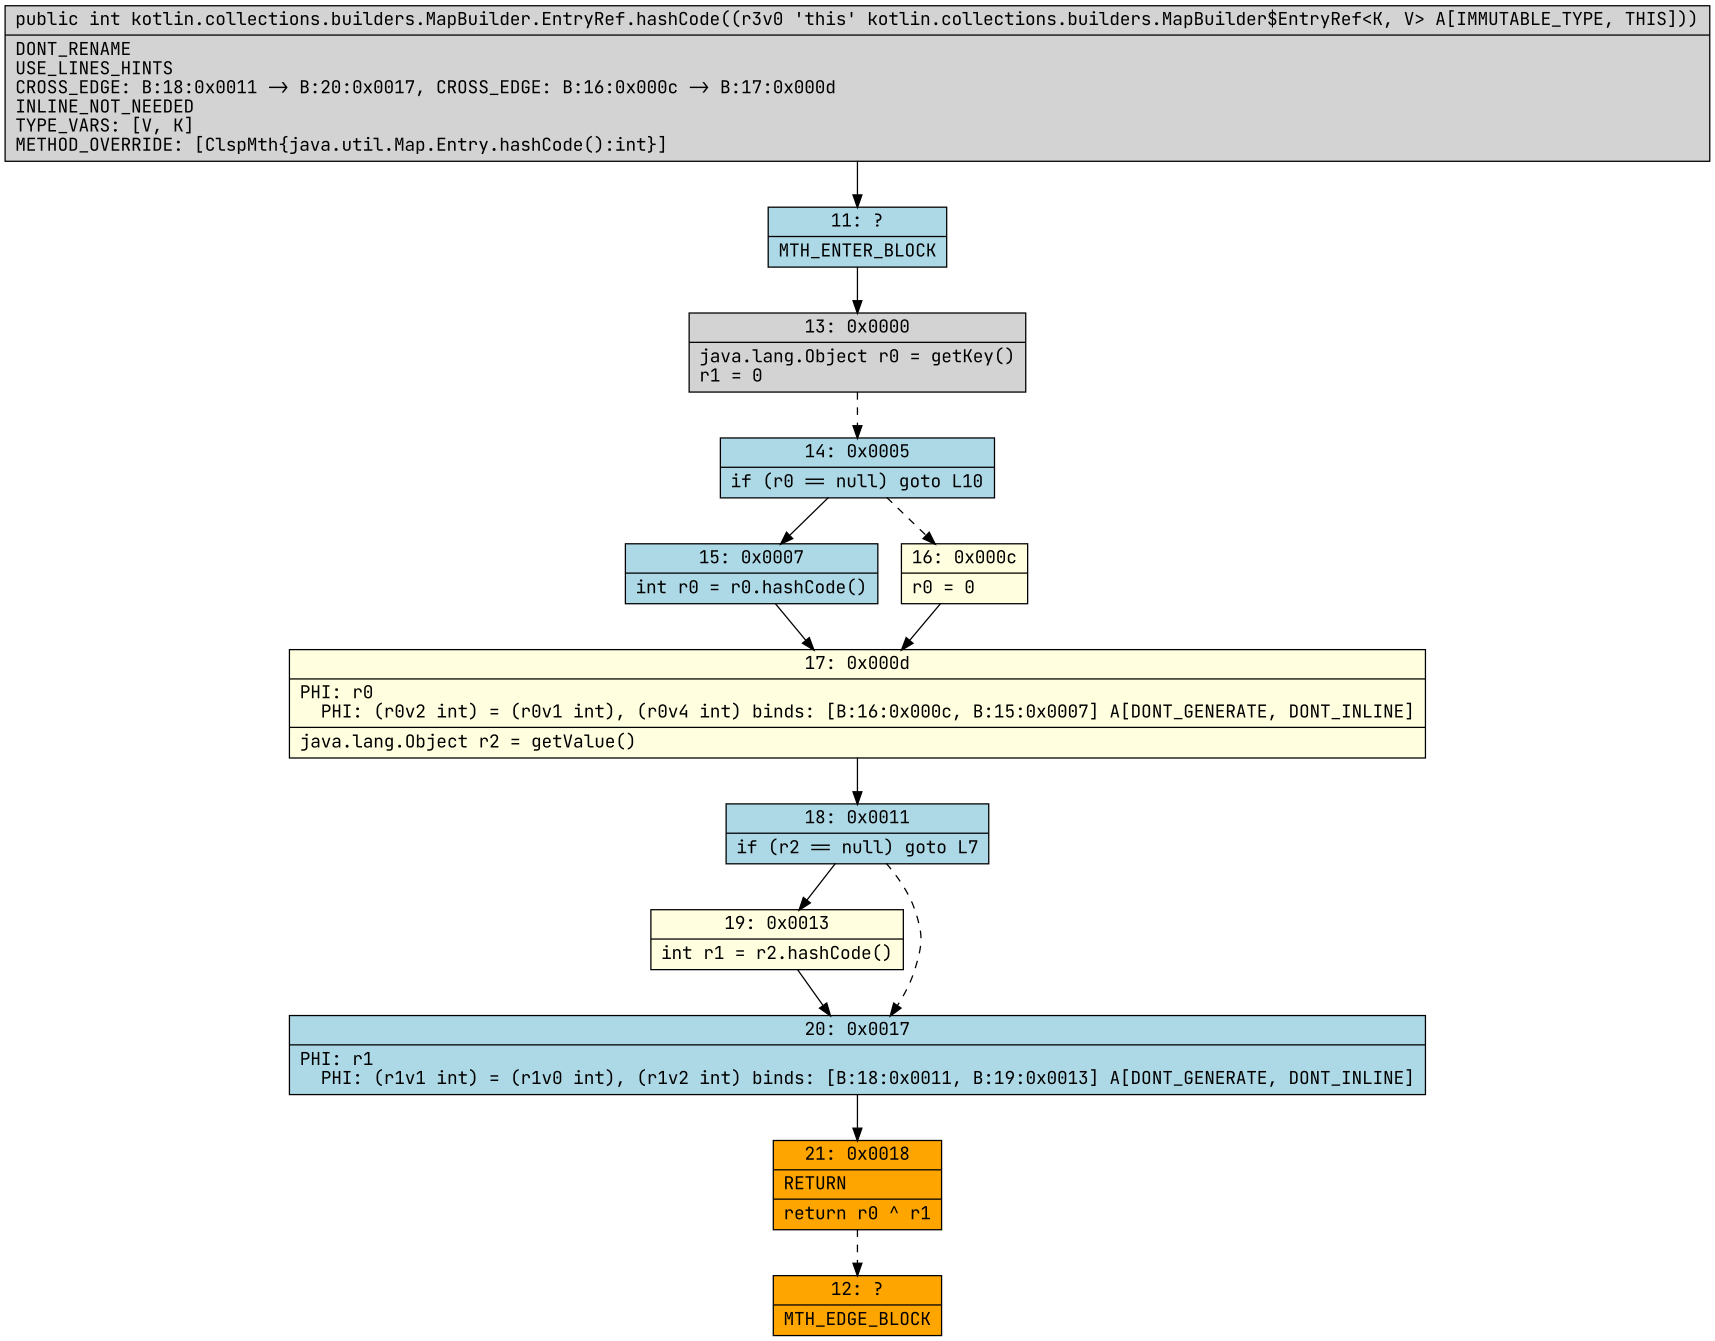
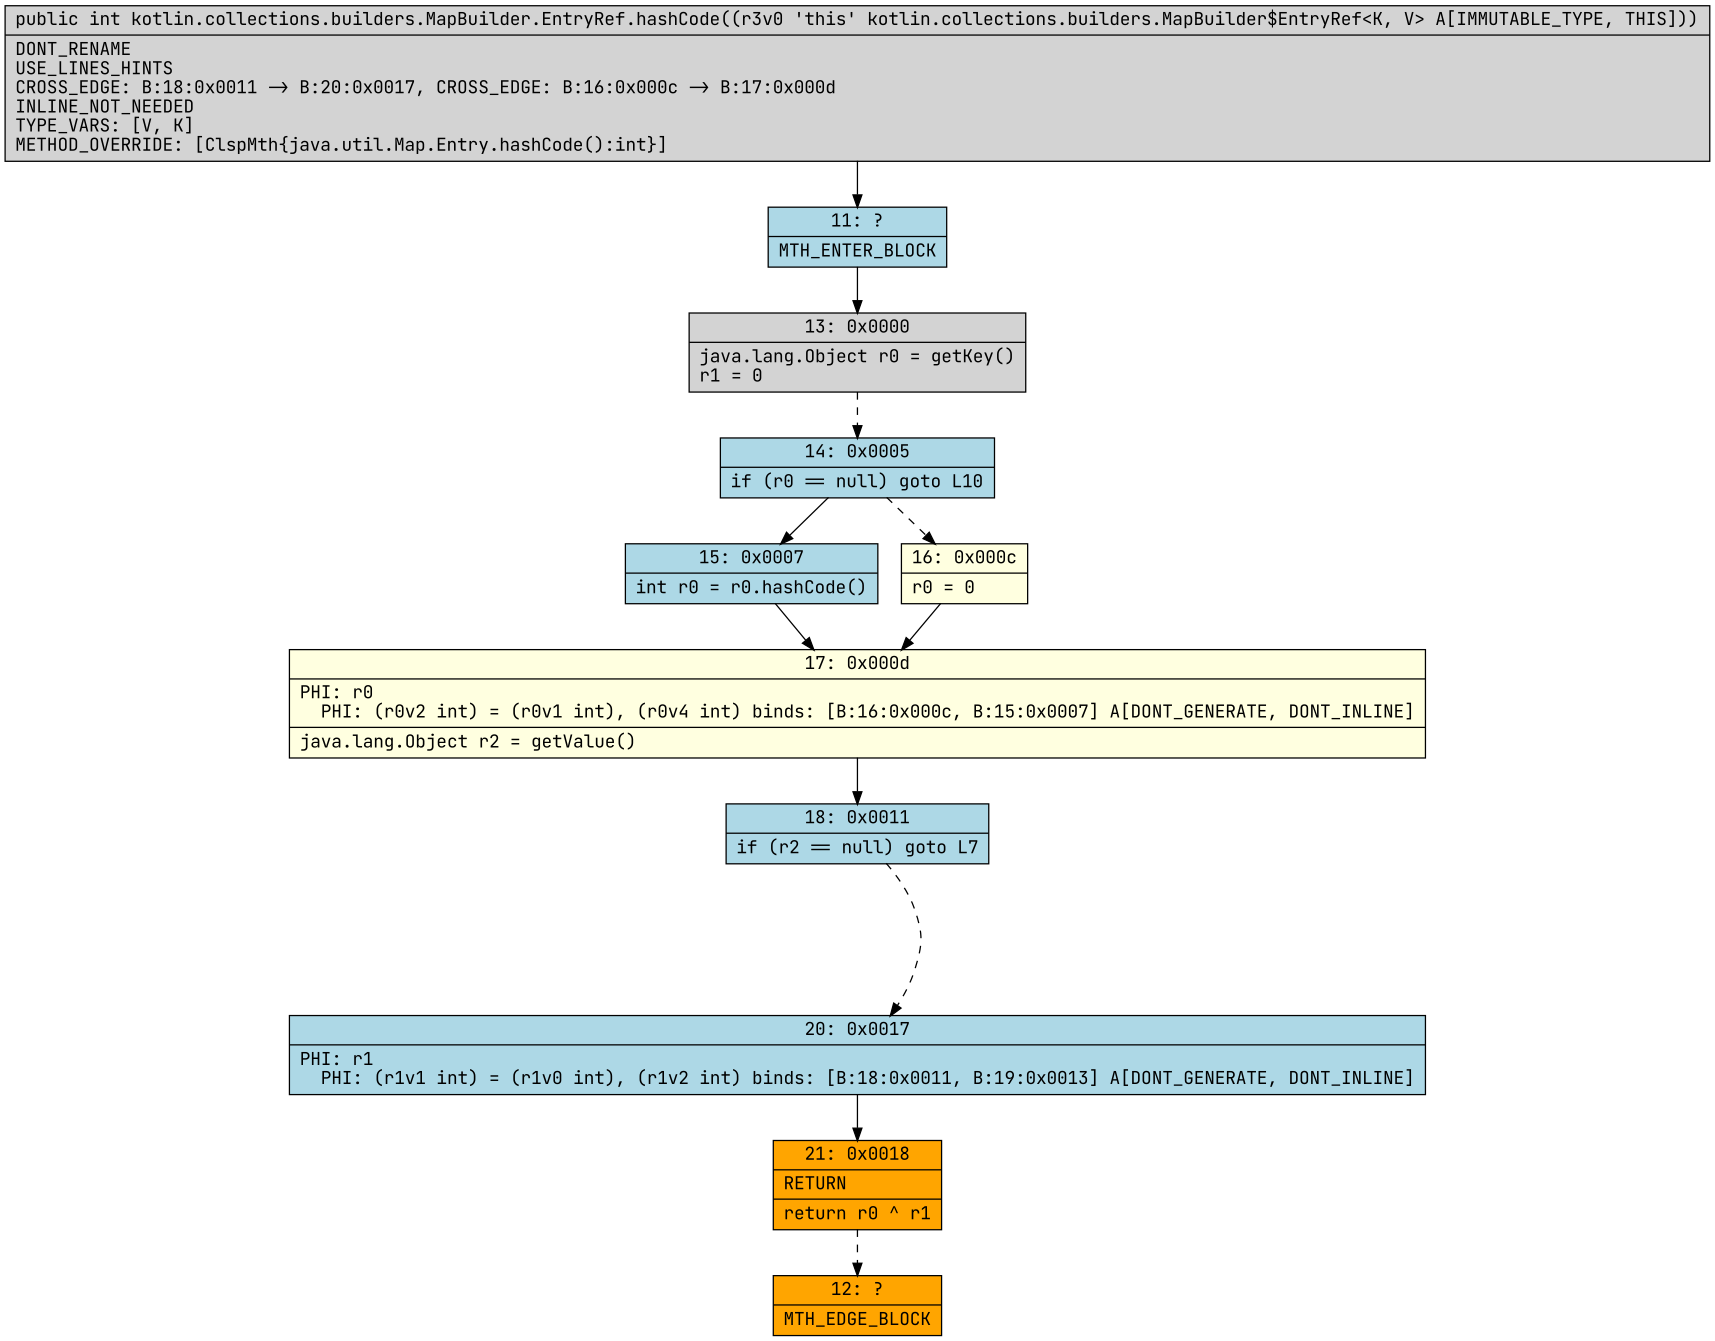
  digraph {
    fontname="JetBrains Mono"
    node [fillcolor=lightblue fontname="JetBrains Mono" shape=record style=filled]
    edge [fontname="JetBrains Mono" style=solid]
    n1 [label="{11\:\ ?|MTH_ENTER_BLOCK\l}"]
    n2 [fillcolor=lightgrey label="{13\:\ 0x0000|java.lang.Object r0 = getKey()\lr1 = 0\l}"]
    n3 [label="{14\:\ 0x0005|if (r0 == null) goto L10\l}"]
    n4 [label="{15\:\ 0x0007|int r0 = r0.hashCode()\l}"]
    n5 [fillcolor=lightyellow label="{16\:\ 0x000c|r0 = 0\l}"]
    n6 [fillcolor=lightyellow label="{17\:\ 0x000d|PHI: r0 \l  PHI: (r0v2 int) = (r0v1 int), (r0v4 int) binds: [B:16:0x000c, B:15:0x0007] A[DONT_GENERATE, DONT_INLINE]\l|java.lang.Object r2 = getValue()\l}"]
    n7 [label="{18\:\ 0x0011|if (r2 == null) goto L7\l}"]
-   n8 [fillcolor=lightyellow label="{19\:\ 0x0013|int r1 = r2.hashCode()\l}"]
    n9 [label="{20\:\ 0x0017|PHI: r1 \l  PHI: (r1v1 int) = (r1v0 int), (r1v2 int) binds: [B:18:0x0011, B:19:0x0013] A[DONT_GENERATE, DONT_INLINE]\l}"]
    n10 [fillcolor=orange label="{21\:\ 0x0018|RETURN\l|return r0 ^ r1\l}"]
    n11 [fillcolor=orange label="{12\:\ ?|MTH_EDGE_BLOCK\l}"]
    n12 [fillcolor=lightgrey label="{public int kotlin.collections.builders.MapBuilder.EntryRef.hashCode((r3v0 'this' kotlin.collections.builders.MapBuilder$EntryRef\<K, V\> A[IMMUTABLE_TYPE, THIS]))  | DONT_RENAME\lUSE_LINES_HINTS\lCROSS_EDGE: B:18:0x0011 \-\> B:20:0x0017, CROSS_EDGE: B:16:0x000c \-\> B:17:0x000d\lINLINE_NOT_NEEDED\lTYPE_VARS: [V, K]\lMETHOD_OVERRIDE: [ClspMth\{java.util.Map.Entry.hashCode():int\}]\l}"]
    n1 -> n2
    n2 -> n3 [style=dashed]
    n3 -> n4
    n3 -> n5 [style=dashed]
    n4 -> n6
    n5 -> n6
    n6 -> n7
-   n7 -> n8
    n7 -> n9 [style=dashed]
-   n8 -> n9
    n9 -> n10
    n10 -> n11 [style=dashed]
    n12 -> n1
  }
